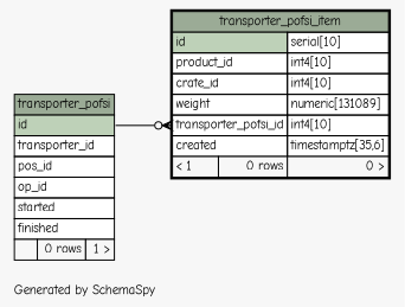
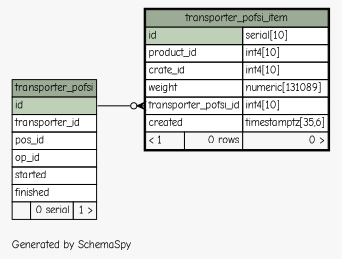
  digraph {
    bgcolor="#f7f7f7"
    fontname="Comic Neue"
    fontsize=11
    label="\nGenerated by SchemaSpy"
    labeljust=l
    nodesep=0.18
    rankdir=RL
    ranksep=0.46
    node [fontname="Comic Neue" fontsize=11 shape=plaintext]
    n1 [label=<     <TABLE BORDER="2" CELLBORDER="1" CELLSPACING="0" BGCOLOR="#ffffff">       <TR><TD COLSPAN="3" BGCOLOR="#9bab96" ALIGN="CENTER">transporter_pofsi_item</TD></TR>       <TR><TD PORT="id" COLSPAN="2" BGCOLOR="#bed1b8" ALIGN="LEFT">id</TD><TD PORT="id.type" ALIGN="LEFT">serial[10]</TD></TR>       <TR><TD PORT="product_id" COLSPAN="2" ALIGN="LEFT">product_id</TD><TD PORT="product_id.type" ALIGN="LEFT">int4[10]</TD></TR>       <TR><TD PORT="crate_id" COLSPAN="2" ALIGN="LEFT">crate_id</TD><TD PORT="crate_id.type" ALIGN="LEFT">int4[10]</TD></TR>       <TR><TD PORT="weight" COLSPAN="2" ALIGN="LEFT">weight</TD><TD PORT="weight.type" ALIGN="LEFT">numeric[131089]</TD></TR>       <TR><TD PORT="transporter_pofsi_id" COLSPAN="2" ALIGN="LEFT">transporter_pofsi_id</TD><TD PORT="transporter_pofsi_id.type" ALIGN="LEFT">int4[10]</TD></TR>       <TR><TD PORT="created" COLSPAN="2" ALIGN="LEFT">created</TD><TD PORT="created.type" ALIGN="LEFT">timestamptz[35,6]</TD></TR>       <TR><TD ALIGN="LEFT" BGCOLOR="#f7f7f7">&lt; 1</TD><TD ALIGN="RIGHT" BGCOLOR="#f7f7f7">0 rows</TD><TD ALIGN="RIGHT" BGCOLOR="#f7f7f7">0 &gt;</TD></TR>     </TABLE>>]
-   n2 [label=<     <TABLE BORDER="0" CELLBORDER="1" CELLSPACING="0" BGCOLOR="#ffffff">       <TR><TD COLSPAN="3" BGCOLOR="#9bab96" ALIGN="CENTER">transporter_pofsi</TD></TR>       <TR><TD PORT="id" COLSPAN="3" BGCOLOR="#bed1b8" ALIGN="LEFT">id</TD></TR>       <TR><TD PORT="transporter_id" COLSPAN="3" ALIGN="LEFT">transporter_id</TD></TR>       <TR><TD PORT="pos_id" COLSPAN="3" ALIGN="LEFT">pos_id</TD></TR>       <TR><TD PORT="op_id" COLSPAN="3" ALIGN="LEFT">op_id</TD></TR>       <TR><TD PORT="started" COLSPAN="3" ALIGN="LEFT">started</TD></TR>       <TR><TD PORT="finished" COLSPAN="3" ALIGN="LEFT">finished</TD></TR>       <TR><TD ALIGN="LEFT" BGCOLOR="#f7f7f7">  </TD><TD ALIGN="RIGHT" BGCOLOR="#f7f7f7">0 rows</TD><TD ALIGN="RIGHT" BGCOLOR="#f7f7f7">1 &gt;</TD></TR>     </TABLE>>]
+   n2 [label=<     <TABLE BORDER="0" CELLBORDER="1" CELLSPACING="0" BGCOLOR="#ffffff">       <TR><TD COLSPAN="3" BGCOLOR="#9bab96" ALIGN="CENTER">transporter_pofsi</TD></TR>       <TR><TD PORT="id" COLSPAN="3" BGCOLOR="#bed1b8" ALIGN="LEFT">id</TD></TR>       <TR><TD PORT="transporter_id" COLSPAN="3" ALIGN="LEFT">transporter_id</TD></TR>       <TR><TD PORT="pos_id" COLSPAN="3" ALIGN="LEFT">pos_id</TD></TR>       <TR><TD PORT="op_id" COLSPAN="3" ALIGN="LEFT">op_id</TD></TR>       <TR><TD PORT="started" COLSPAN="3" ALIGN="LEFT">started</TD></TR>       <TR><TD PORT="finished" COLSPAN="3" ALIGN="LEFT">finished</TD></TR>       <TR><TD ALIGN="LEFT" BGCOLOR="#f7f7f7">  </TD><TD ALIGN="RIGHT" BGCOLOR="#f7f7f7">0 serial</TD><TD ALIGN="RIGHT" BGCOLOR="#f7f7f7">1 &gt;</TD></TR>     </TABLE>>]
    n1 -> n2 [arrowhead=none arrowsize=0.8 arrowtail=crowodot dir=back headport="id:e" tailport="transporter_pofsi_id:w" fontname="Comic Neue"]
  }
